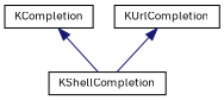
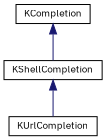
  digraph {
    fontname="IBM Plex Sans"
    rankdir=TB
    node [color=black fillcolor=white fontname="IBM Plex Sans" fontsize=10 shape=record style=filled]
    edge [color=midnightblue dir=back fontname="IBM Plex Sans" fontsize=10 labelfontname=Helvetica labelfontsize=10 style=solid]
    n1 [height=0.2 label=KCompletion width=0.4]
    n2 [height=0.2 label=KShellCompletion width=0.4]
    n3 [height=0.2 label=KUrlCompletion width=0.4]
    n1 -> n2
-   n3 -> n2
+   n2 -> n3
  }
